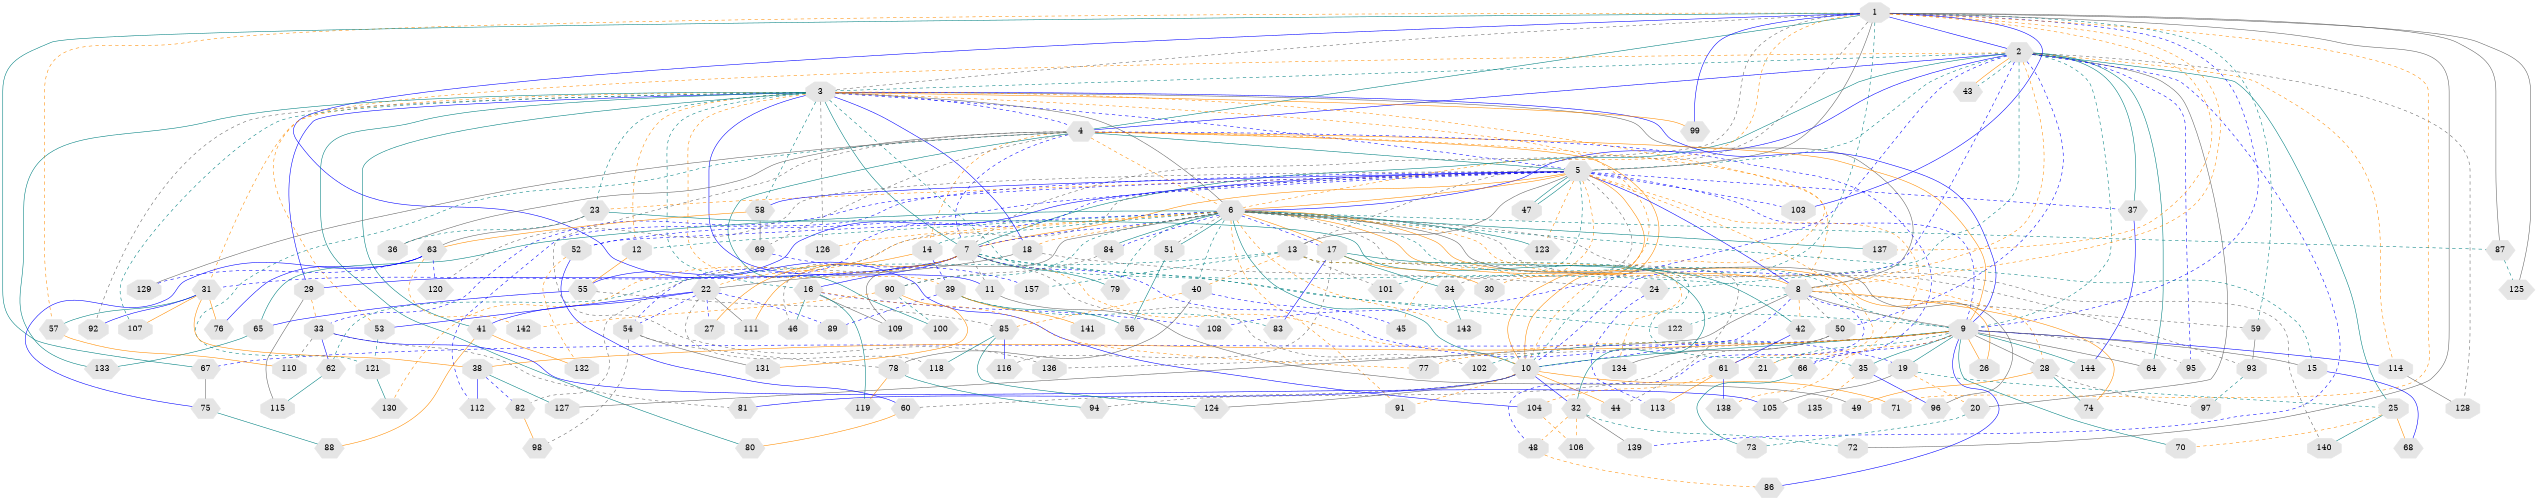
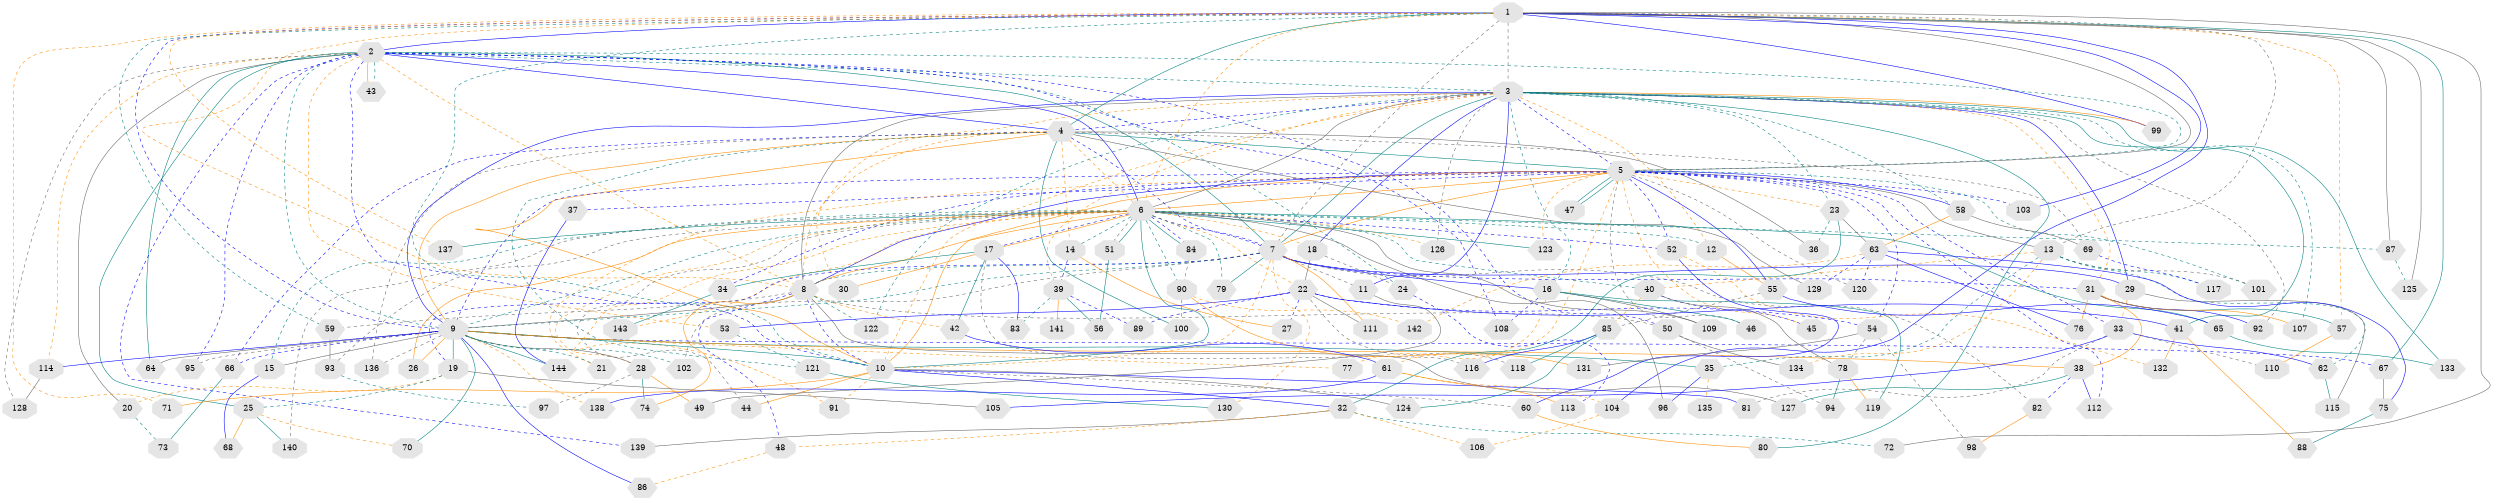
  graph {
    node [color=gray90 shape=octagon style=filled]
    edge [color=teal style=dashed]
    2 [shape=hexagon]
    1
    3
    4 [shape=hexagon]
    5 [shape=hexagon]
    6 [shape=hexagon]
    7 [shape=hexagon]
    8 [shape=hexagon]
    9
    10 [shape=hexagon]
    13
    57 [shape=hexagon]
    59 [shape=hexagon]
    67 [shape=hexagon]
    71
    72
    87 [shape=hexagon]
    99 [shape=hexagon]
    103
    104
    125 [shape=hexagon]
    137
    20 [shape=hexagon]
    24 [shape=hexagon]
    25
    37 [shape=hexagon]
    43 [shape=hexagon]
    50
    53
    64 [shape=hexagon]
    95 [shape=hexagon]
    108 [shape=hexagon]
    114
    128
    139
    11 [shape=hexagon]
    12
    16 [shape=hexagon]
    18
    23 [shape=hexagon]
    29
    30
    31 [shape=hexagon]
    39
    41 [shape=hexagon]
    58 [shape=hexagon]
    80 [shape=hexagon]
    92
    107
    122
    126
    133 [shape=hexagon]
    36
    14
    66 [shape=hexagon]
    69 [shape=hexagon]
    100 [shape=hexagon]
    121
    129
    136
    21 [shape=hexagon]
    33
    34 [shape=hexagon]
    45
    46
    47
    52
    54
    55 [shape=hexagon]
    61
    101 [shape=hexagon]
    112 [shape=hexagon]
    120 [shape=hexagon]
    123 [shape=hexagon]
    15
    17
    22 [shape=hexagon]
    26
    28 [shape=hexagon]
    40
    44
    51
    65
    79 [shape=hexagon]
    84
    90
    91
    93
    96 [shape=hexagon]
    109
    140
    143
    19
    82 [shape=hexagon]
    102 [shape=hexagon]
    111
    130 [shape=hexagon]
    42 [shape=hexagon]
    48
    74 [shape=hexagon]
    127
    35 [shape=hexagon]
    38
    70
    77
    86 [shape=hexagon]
    138 [shape=hexagon]
    144 [shape=hexagon]
    32 [shape=hexagon]
    60 [shape=hexagon]
    81 [shape=hexagon]
    124 [shape=hexagon]
    62 [shape=hexagon]
-   117 [label=157]
+   117
    134
    110
    75 [shape=hexagon]
    106 [shape=hexagon]
    73
    113
    68 [shape=hexagon]
    94 [shape=hexagon]
    49
    119 [shape=hexagon]
    63 [shape=hexagon]
    115
    76 [shape=hexagon]
    83 [shape=hexagon]
    89
    56 [shape=hexagon]
    141
    88 [shape=hexagon]
    132
    27
    105 [shape=hexagon]
    78
    98 [shape=hexagon]
    131
    85 [shape=hexagon]
    116 [shape=hexagon]
    118 [shape=hexagon]
    97
    142
    135
    2 -- 3
    2 -- 4 [color=blue style=solid]
    2 -- 5
    2 -- 6 [color=blue style=solid]
    2 -- 7 [style=solid]
    2 -- 8 [color=darkorange]
    2 -- 9
    2 -- 10 [color=blue]
    2 -- 20 [color=gray40 style=solid]
    2 -- 24
    2 -- 25 [style=solid]
-   2 -- 37 [style=solid]
    2 -- 43 [color=darkorange style=solid]
    2 -- 43
    2 -- 50 [color=blue]
    2 -- 53 [color=darkorange]
    2 -- 64 [style=solid]
    2 -- 95 [color=blue]
    2 -- 108 [color=blue]
    2 -- 114 [color=darkorange]
    2 -- 128 [color=gray40]
    2 -- 139 [color=blue]
    1 -- 2 [color=blue style=solid]
    1 -- 3 [color=gray40]
    1 -- 4 [style=solid]
    1 -- 5 [color=gray40 style=solid]
    1 -- 6 [color=darkorange]
    1 -- 7 [color=gray40]
    1 -- 8 [color=darkorange]
    1 -- 9 [color=blue]
    1 -- 10
    1 -- 13 [color=gray40]
    1 -- 57 [color=darkorange]
    1 -- 59
    1 -- 67 [style=solid]
    1 -- 71 [color=darkorange]
    1 -- 72 [color=gray40 style=solid]
    1 -- 87 [color=gray40 style=solid]
    1 -- 99 [color=blue style=solid]
    1 -- 103 [color=blue style=solid]
    1 -- 104 [color=blue style=solid]
    1 -- 125 [color=gray40 style=solid]
    1 -- 137 [color=darkorange]
    3 -- 4 [color=blue]
    3 -- 5 [color=blue]
    3 -- 6 [color=gray40 style=solid]
    3 -- 7 [style=solid]
    3 -- 8 [color=gray40 style=solid]
    3 -- 9 [color=blue style=solid]
    3 -- 10 [color=darkorange]
    3 -- 99 [color=darkorange style=solid]
    3 -- 11 [color=blue style=solid]
    3 -- 12 [color=darkorange]
    3 -- 16
    3 -- 18 [color=blue style=solid]
    3 -- 23
    3 -- 29 [color=blue style=solid]
    3 -- 30 [color=darkorange]
    3 -- 31 [color=darkorange]
    3 -- 39 [color=darkorange]
    3 -- 41 [style=solid]
    3 -- 58
    3 -- 80 [style=solid]
    3 -- 92 [color=gray40]
    3 -- 107
    3 -- 122
    3 -- 126 [color=gray40]
    3 -- 133 [style=solid]
    4 -- 5 [style=solid]
    4 -- 6 [color=darkorange]
    4 -- 7 [color=blue]
    4 -- 8 [color=darkorange]
    4 -- 9 [color=darkorange style=solid]
    4 -- 10 [color=darkorange style=solid]
    4 -- 36 [color=gray40 style=solid]
    4 -- 14 [color=darkorange]
    4 -- 66 [color=blue]
    4 -- 69 [color=gray40]
    4 -- 100 [style=solid]
    4 -- 121
    4 -- 129 [color=gray40 style=solid]
    4 -- 136 [color=gray40]
    5 -- 6 [color=darkorange style=solid]
    5 -- 7 [color=darkorange style=solid]
    5 -- 8 [color=blue style=solid]
    5 -- 9 [color=blue]
    5 -- 10 [color=darkorange style=solid]
    5 -- 13 [color=gray40 style=solid]
    5 -- 103 [color=blue]
    5 -- 37 [color=blue]
    5 -- 23 [color=darkorange]
    5 -- 58 [color=blue style=solid]
    5 -- 21 [color=darkorange]
    5 -- 33 [color=blue]
-   5 -- 34 [color=gray40]
+   5 -- 34 [color=blue]
    5 -- 45 [color=darkorange]
    5 -- 46 [color=gray40]
    5 -- 47 [style=solid]
    5 -- 47 [style=solid]
    5 -- 52 [color=blue]
    5 -- 54 [color=blue]
    5 -- 55 [color=blue style=solid]
    5 -- 61 [color=darkorange]
    5 -- 101
    5 -- 112 [color=blue]
    5 -- 120 [color=gray40]
    5 -- 123 [color=darkorange]
    6 -- 7 [color=blue]
    6 -- 8 [color=darkorange style=solid]
    6 -- 9
    6 -- 10 [style=solid]
    6 -- 87
    6 -- 137 [style=solid]
    6 -- 12
    6 -- 18 [color=darkorange]
    6 -- 126 [color=darkorange]
    6 -- 14
    6 -- 52 [color=blue]
    6 -- 123 [style=solid]
    6 -- 15
    6 -- 17 [color=blue]
    6 -- 17 [color=darkorange style=solid]
    6 -- 22 [color=darkorange]
    6 -- 26 [color=darkorange style=solid]
    6 -- 28 [color=darkorange]
    6 -- 40
    6 -- 44 [color=gray40]
    6 -- 51 [color=gray40]
    6 -- 51 [style=solid]
    6 -- 65 [style=solid]
    6 -- 79
    6 -- 84 [style=solid]
    6 -- 84 [color=blue]
    6 -- 90
    6 -- 91 [color=darkorange]
    6 -- 93 [color=gray40]
    6 -- 96 [color=gray40 style=solid]
    6 -- 109 [color=gray40 style=solid]
    6 -- 140 [color=gray40]
    6 -- 143 [color=darkorange]
    7 -- 8
    7 -- 9
    7 -- 10 [color=darkorange]
    7 -- 11 [color=gray40]
    7 -- 16 [color=blue style=solid]
    7 -- 29 [color=blue style=solid]
    7 -- 31 [color=blue]
    7 -- 79 [style=solid]
    7 -- 19 [color=blue]
    7 -- 82 [color=gray40]
    7 -- 102 [color=gray40]
    7 -- 111 [color=darkorange style=solid]
    7 -- 130 [color=darkorange]
    8 -- 9 [color=gray40 style=solid]
    8 -- 10 [color=blue]
    8 -- 59 [color=gray40]
    8 -- 50 [color=gray40]
    8 -- 122
    8 -- 42 [color=darkorange]
    8 -- 48 [color=blue]
    8 -- 74 [color=darkorange style=solid]
    8 -- 127 [color=gray40 style=solid]
    9 -- 10 [style=solid]
    9 -- 67 [color=blue]
    9 -- 64 [color=gray40 style=solid]
    9 -- 95 [color=gray40]
    9 -- 114 [color=blue style=solid]
    9 -- 66 [color=blue]
    9 -- 136 [color=gray40]
    9 -- 21
    9 -- 15 [color=gray40 style=solid]
    9 -- 26 [color=darkorange style=solid]
    9 -- 28 [color=gray40 style=solid]
    9 -- 19 [style=solid]
    9 -- 102
    9 -- 35 [style=solid]
    9 -- 38 [color=darkorange style=solid]
    9 -- 70 [style=solid]
    9 -- 77 [color=darkorange]
    9 -- 86 [color=blue style=solid]
    9 -- 138 [color=darkorange]
    9 -- 144 [style=solid]
    10 -- 71 [color=darkorange style=solid]
    10 -- 44 [color=darkorange style=solid]
    10 -- 91 [color=darkorange]
    10 -- 32 [color=blue style=solid]
    10 -- 60 [color=gray40]
    10 -- 81 [color=blue style=solid]
    10 -- 124 [color=gray40 style=solid]
    13 -- 101 [color=gray40]
    13 -- 40 [color=darkorange]
    13 -- 35
    13 -- 62
    13 -- 117
    13 -- 134 [color=darkorange]
    57 -- 110 [color=darkorange style=solid]
    59 -- 93 [color=gray40 style=solid]
    67 -- 75 [color=gray40 style=solid]
    87 -- 125
    104 -- 106 [color=darkorange]
    20 -- 73
    24 -- 113 [color=blue]
    25 -- 140 [style=solid]
    25 -- 70 [color=darkorange]
    25 -- 68 [color=darkorange style=solid]
    37 -- 144 [color=blue style=solid]
    50 -- 134 [color=gray40 style=solid]
    50 -- 94 [color=gray40]
    53 -- 121
    114 -- 128 [color=gray40 style=solid]
    11 -- 49 [color=gray40 style=solid]
    12 -- 55 [color=darkorange style=solid]
    16 -- 108 [color=blue]
    16 -- 46 [style=solid]
    16 -- 109 [color=gray40 style=solid]
    16 -- 77 [color=darkorange]
    16 -- 119 [style=solid]
    18 -- 24 [color=gray40]
    18 -- 22 [color=gray40 style=solid]
    23 -- 36
    23 -- 32 [style=solid]
    23 -- 63 [color=gray40 style=solid]
    29 -- 33 [color=darkorange]
    29 -- 115 [color=gray40 style=solid]
    31 -- 57 [style=solid]
    31 -- 92 [color=blue style=solid]
    31 -- 107 [color=darkorange style=solid]
    31 -- 38 [color=darkorange style=solid]
    31 -- 76 [color=darkorange style=solid]
    39 -- 83
    39 -- 89 [color=blue]
    39 -- 56 [style=solid]
    39 -- 141 [color=darkorange style=solid]
    41 -- 88 [color=darkorange style=solid]
    41 -- 132 [color=darkorange style=solid]
    58 -- 69 [color=gray40 style=solid]
    58 -- 63 [color=darkorange style=solid]
    14 -- 39 [color=blue]
    14 -- 27 [color=darkorange style=solid]
    66 -- 73 [style=solid]
    69 -- 117 [color=blue]
    121 -- 130 [style=solid]
    33 -- 81 [color=gray40]
    33 -- 62 [color=blue style=solid]
    33 -- 110 [color=gray40]
    33 -- 105 [color=blue style=solid]
    34 -- 143 [style=solid]
    52 -- 60 [color=blue style=solid]
    52 -- 132 [color=darkorange]
    54 -- 78 [color=gray40]
    54 -- 98 [color=gray40]
    54 -- 131 [color=gray40 style=solid]
    55 -- 65 [color=blue style=solid]
    55 -- 85 [color=gray40]
    61 -- 104 [color=darkorange]
    61 -- 138 [color=blue style=solid]
    61 -- 113 [color=darkorange style=solid]
    15 -- 68 [color=blue style=solid]
    17 -- 30 [color=darkorange style=solid]
    17 -- 34 [style=solid]
    17 -- 42 [style=solid]
    17 -- 83 [color=blue style=solid]
    17 -- 116 [color=gray40]
    22 -- 53 [color=blue style=solid]
    22 -- 41 [color=blue style=solid]
    22 -- 54 [color=blue]
    22 -- 111 [color=gray40 style=solid]
    22 -- 89 [color=blue]
    22 -- 27 [color=blue]
    22 -- 118 [color=gray40]
    28 -- 74 [style=solid]
    28 -- 49 [color=darkorange style=solid]
    28 -- 97 [color=gray40]
    40 -- 45 [color=blue]
    40 -- 78 [color=gray40 style=solid]
    40 -- 85 [color=darkorange]
    51 -- 56 [style=solid]
    65 -- 133 [style=solid]
    84 -- 90 [color=gray40]
    90 -- 100
    90 -- 131 [color=darkorange style=solid]
    90 -- 142 [color=darkorange]
    93 -- 97
    19 -- 20 [color=darkorange]
    19 -- 25
    19 -- 105 [color=gray40 style=solid]
    82 -- 98 [color=darkorange style=solid]
    42 -- 61 [color=blue style=solid]
    48 -- 86 [color=darkorange]
    35 -- 96 [color=blue style=solid]
    35 -- 135 [color=darkorange]
    38 -- 112 [color=blue style=solid]
    38 -- 82 [color=blue]
    38 -- 127 [style=solid]
    32 -- 72
    32 -- 139 [color=gray40 style=solid]
    32 -- 48 [color=darkorange]
    32 -- 106 [color=darkorange]
    60 -- 80 [color=darkorange style=solid]
    62 -- 115 [style=solid]
    75 -- 88 [style=solid]
    63 -- 129 [color=blue]
    63 -- 120 [color=blue]
    63 -- 75 [color=blue style=solid]
    63 -- 76 [color=blue style=solid]
    63 -- 142 [color=darkorange]
    78 -- 94 [style=solid]
    78 -- 119 [color=darkorange style=solid]
    85 -- 124 [style=solid]
    85 -- 116 [color=blue style=solid]
    85 -- 118 [style=solid]
  }
